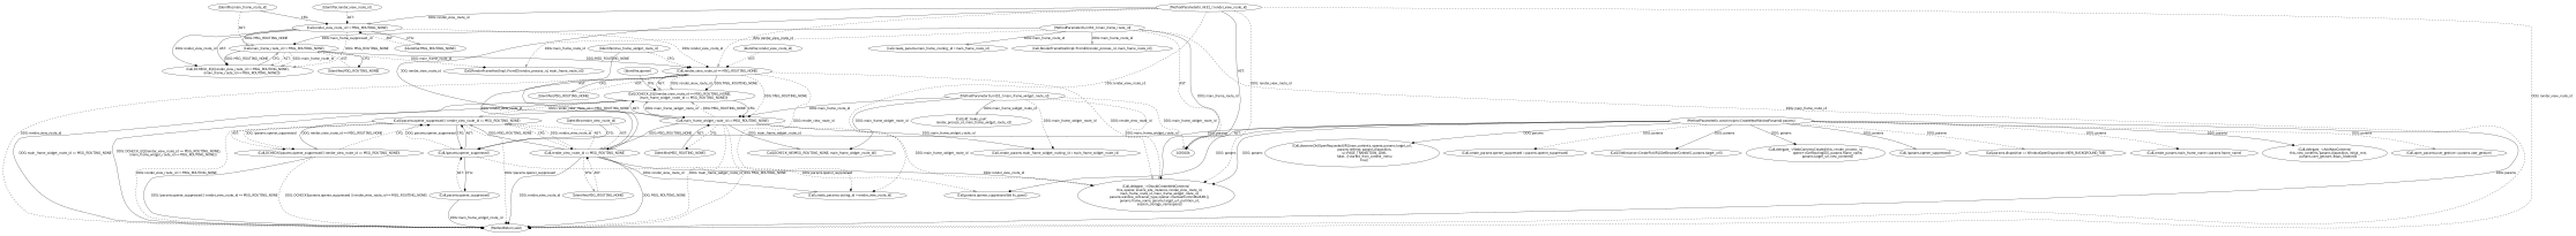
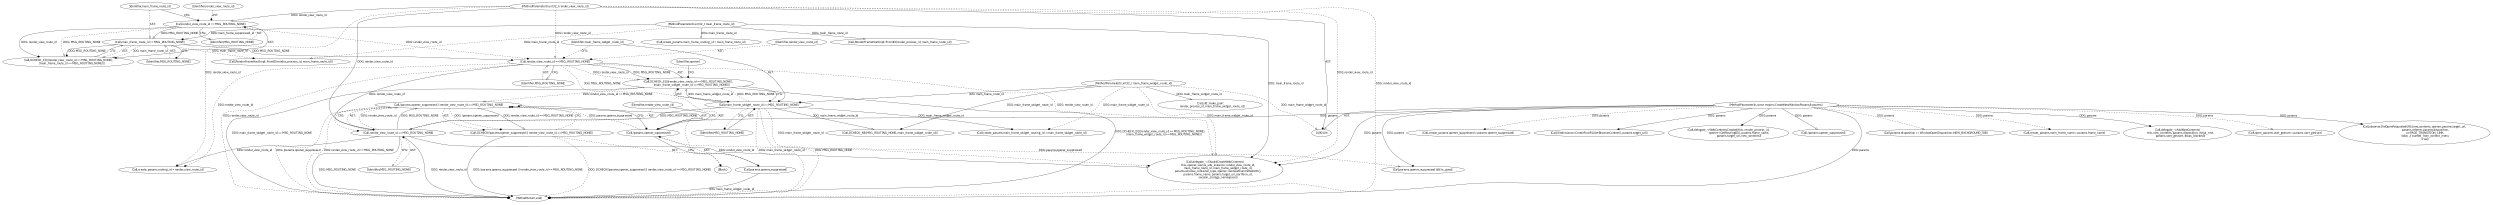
  digraph {
    fontname="IBM Plex Sans"
    node [fontname="IBM Plex Sans"]
    edge [arrowhead=onormal fontname="IBM Plex Sans" style=solid]
    n1 [label="(Call,!params.opener_suppressed || render_view_route_id == MSG_ROUTING_NONE)"]
    n2 [label="(Call,!params.opener_suppressed)"]
    n3 [label="(Call,render_view_route_id == MSG_ROUTING_NONE)"]
    n4 [label="(Call,DCHECK(!params.opener_suppressed || render_view_route_id == MSG_ROUTING_NONE))"]
    n5 [label="(MethodReturn,void)"]
    n6 [label="(Call,params.opener_suppressed)"]
    n7 [label="(Call,params.opener_suppressed && !is_guest)"]
    n8 [label="(Call,delegate_->ShouldCreateWebContents(\n          this, opener, source_site_instance, render_view_route_id,\n          main_frame_route_id, main_frame_widget_route_id,\n          params.window_container_type, opener->GetLastCommittedURL(),\n          params.frame_name, params.target_url, partition_id,\n          session_storage_namespace))"]
    n9 [label="(Call,create_params.routing_id = render_view_route_id)"]
    n10 [label="(Identifier,MSG_ROUTING_NONE)"]
+   n11 [label="(Block,)"]
    n12 [label="(MethodParameterIn,const mojom::CreateNewWindowParams& params)"]
    n13 [label="(Call,SiteInstance::CreateForURL(GetBrowserContext(), params.target_url))"]
    n14 [label="(Call,delegate_->WebContentsCreated(this, render_process_id,\n                                  opener->GetRoutingID(), params.frame_name,\n                                  params.target_url, new_contents))"]
    n15 [label="(Call,!params.opener_suppressed)"]
    n16 [label="(Call,params.disposition == WindowOpenDisposition::NEW_BACKGROUND_TAB)"]
    n17 [label="(Call,create_params.main_frame_name = params.frame_name)"]
    n18 [label="(Call,delegate_->AddNewContents(\n          this, new_contents, params.disposition, initial_rect,\n          params.user_gesture, &was_blocked))"]
    n19 [label="(Call,open_params.user_gesture = params.user_gesture)"]
    n20 [label="(Call,observer.DidOpenRequestedURL(new_contents, opener, params.target_url,\n                                   params.referrer, params.disposition,\n                                   ui::PAGE_TRANSITION_LINK,\n                                   false,  // started_from_context_menu\n                                   true))"]
    n21 [label="(Call,create_params.opener_suppressed = params.opener_suppressed)"]
    1000106
    n23 [label="(Call,DCHECK_EQ((render_view_route_id == MSG_ROUTING_NONE),\n            (main_frame_widget_route_id == MSG_ROUTING_NONE)))"]
    n24 [label="(Call,main_frame_widget_route_id == MSG_ROUTING_NONE)"]
    n25 [label="(Identifier,MSG_ROUTING_NONE)"]
    n26 [label="(Call,create_params.main_frame_widget_routing_id = main_frame_widget_route_id)"]
    n27 [label="(Call,DCHECK_NE(MSG_ROUTING_NONE, main_frame_widget_route_id))"]
    n28 [label="(Call,render_view_route_id == MSG_ROUTING_NONE)"]
    n29 [label="(Identifier,MSG_ROUTING_NONE)"]
    n30 [label="(Call,render_view_route_id == MSG_ROUTING_NONE)"]
    n31 [label="(Call,main_frame_route_id == MSG_ROUTING_NONE)"]
    n32 [label="(Identifier,MSG_ROUTING_NONE)"]
    n33 [label="(Call,DCHECK_EQ((render_view_route_id == MSG_ROUTING_NONE),\n            (main_frame_route_id == MSG_ROUTING_NONE)))"]
    n34 [label="(Identifier,MSG_ROUTING_NONE)"]
    n35 [label="(Call,RenderFrameHostImpl::FromID(render_process_id, main_frame_route_id))"]
    n36 [label="(MethodParameterIn,int32_t render_view_route_id)"]
    n37 [label="(MethodParameterIn,int32_t main_frame_route_id)"]
    n38 [label="(Call,create_params.main_frame_routing_id = main_frame_route_id)"]
    n39 [label="(Call,RenderFrameHostImpl::FromID(render_process_id, main_frame_route_id))"]
    n40 [label="(MethodParameterIn,int32_t main_frame_widget_route_id)"]
    n41 [label="(Call,std::make_pair(\n        render_process_id, main_frame_widget_route_id))"]
    n42 [label="(Identifier,render_view_route_id)"]
    n43 [label="(Identifier,render_view_route_id)"]
-   n44 [label="(Identifier,true_frame_widget_route_id)"]
+   n44 [label="(Identifier,main_frame_widget_route_id)"]
    n45 [label="(Identifier,main_frame_route_id)"]
    n46 [label="(Identifier,render_view_route_id)"]
    n47 [label="(Identifier,opener)"]
    n1 -> n2 [arrowhead=dot label="CFG: "]
    n1 -> n3 [arrowhead=dot label="CFG: " style=dashed]
    n1 -> n4 [arrowhead=diamond label="AST: " style=dashed]
    n1 -> n4 [arrowhead=diamond label="DDG: !params.opener_suppressed" style=dashed]
    n1 -> n4 [label="DDG: render_view_route_id == MSG_ROUTING_NONE"]
    n1 -> n5 [label="DDG: render_view_route_id == MSG_ROUTING_NONE" style=dashed]
    n1 -> n5 [arrowhead=dot label="DDG: !params.opener_suppressed" style=dashed]
    n2 -> n1 [arrowhead=diamond label="AST: "]
    n2 -> n1 [arrowhead=diamond label="DDG: params.opener_suppressed" style=dashed]
    n2 -> n6 [arrowhead=diamond label="CFG: "]
    n2 -> n7 [label="DDG: params.opener_suppressed" style=dashed]
    n3 -> n1 [label="AST: " style=dashed]
    n3 -> n1 [label="DDG: render_view_route_id" style=dashed]
    n3 -> n1 [label="DDG: MSG_ROUTING_NONE"]
    n3 -> n5 [arrowhead=dot label="DDG: render_view_route_id"]
    n3 -> n5 [arrowhead=dot label="DDG: MSG_ROUTING_NONE"]
    n3 -> n8 [label="DDG: render_view_route_id"]
    n3 -> n9 [label="DDG: render_view_route_id"]
    n3 -> n10 [label="CFG: " style=dashed]
    n4 -> n1 [arrowhead=diamond label="CFG: " style=dashed]
    n4 -> n5 [arrowhead=dot label="DDG: !params.opener_suppressed || render_view_route_id == MSG_ROUTING_NONE"]
    n4 -> n5 [label="DDG: DCHECK(!params.opener_suppressed || render_view_route_id == MSG_ROUTING_NONE)" style=dashed]
+   n4 -> n11 [arrowhead=dot label="AST: " style=dashed]
    n6 -> n2 [arrowhead=diamond label="AST: " style=dashed]
    n6 -> n5 [label="DDG: main_frame_widget_route_id"]
    n10 -> n3 [arrowhead=dot label="AST: " style=dashed]
    n12 -> n2 [label="DDG: params"]
    n12 -> n5 [label="DDG: params"]
    n12 -> n7 [arrowhead=dot label="DDG: params"]
    n12 -> n8 [arrowhead=dot label="DDG: params"]
    n12 -> n13 [arrowhead=diamond label="DDG: params"]
    n12 -> n14 [arrowhead=diamond label="DDG: params"]
    n12 -> n15 [label="DDG: params"]
    n12 -> n16 [label="DDG: params" style=dashed]
    n12 -> n17 [arrowhead=diamond label="DDG: params" style=dashed]
    n12 -> n18 [arrowhead=dot label="DDG: params"]
    n12 -> n19 [label="DDG: params" style=dashed]
    n12 -> n20 [arrowhead=diamond label="DDG: params"]
    n12 -> n21 [arrowhead=diamond label="DDG: params" style=dashed]
    n12 -> 1000106 [label="AST: "]
    n23 -> n1 [label="DDG: render_view_route_id == MSG_ROUTING_NONE" style=dashed]
    n23 -> n5 [label="DDG: main_frame_widget_route_id == MSG_ROUTING_NONE"]
    n23 -> n5 [arrowhead=diamond label="DDG: DCHECK_EQ((render_view_route_id == MSG_ROUTING_NONE),\n            (main_frame_widget_route_id == MSG_ROUTING_NONE))"]
+   n23 -> n11 [label="AST: " style=dashed]
    n23 -> n24 [arrowhead=dot label="CFG: "]
    n24 -> n3 [label="DDG: MSG_ROUTING_NONE"]
    n24 -> n5 [arrowhead=dot label="DDG: main_frame_widget_route_id" style=dashed]
    n24 -> n5 [arrowhead=diamond label="DDG: MSG_ROUTING_NONE" style=dashed]
    n24 -> n8 [arrowhead=diamond label="DDG: main_frame_widget_route_id" style=dashed]
    n24 -> n23 [arrowhead=dot label="AST: "]
    n24 -> n23 [label="DDG: main_frame_widget_route_id"]
    n24 -> n23 [label="DDG: MSG_ROUTING_NONE" style=dashed]
    n24 -> n25 [arrowhead=dot label="CFG: " style=dashed]
    n24 -> n26 [arrowhead=dot label="DDG: main_frame_widget_route_id"]
    n24 -> n27 [label="DDG: main_frame_widget_route_id"]
    n25 -> n24 [arrowhead=dot label="AST: "]
    n28 -> n3 [arrowhead=dot label="DDG: render_view_route_id"]
    n28 -> n5 [arrowhead=diamond label="DDG: render_view_route_id" style=dashed]
    n28 -> n8 [label="DDG: render_view_route_id" style=dashed]
    n28 -> n9 [arrowhead=diamond label="DDG: render_view_route_id" style=dashed]
    n28 -> n23 [label="AST: "]
    n28 -> n23 [label="DDG: render_view_route_id" style=dashed]
    n28 -> n23 [arrowhead=diamond label="DDG: MSG_ROUTING_NONE"]
    n28 -> n24 [arrowhead=diamond label="DDG: MSG_ROUTING_NONE" style=dashed]
    n28 -> n29 [label="CFG: "]
    n29 -> n28 [label="AST: " style=dashed]
    n30 -> n28 [arrowhead=dot label="DDG: render_view_route_id" style=dashed]
    n30 -> n31 [label="DDG: MSG_ROUTING_NONE"]
    n30 -> n32 [label="CFG: "]
    n30 -> n33 [arrowhead=diamond label="AST: "]
    n30 -> n33 [arrowhead=diamond label="DDG: render_view_route_id"]
    n30 -> n33 [label="DDG: MSG_ROUTING_NONE" style=dashed]
    n31 -> n28 [arrowhead=dot label="DDG: MSG_ROUTING_NONE"]
    n31 -> n33 [label="AST: " style=dashed]
    n31 -> n33 [label="DDG: main_frame_route_id" style=dashed]
    n31 -> n33 [arrowhead=dot label="DDG: MSG_ROUTING_NONE"]
    n31 -> n34 [arrowhead=dot label="CFG: "]
    n31 -> n35 [arrowhead=diamond label="DDG: main_frame_route_id" style=dashed]
    n32 -> n30 [arrowhead=diamond label="AST: " style=dashed]
    n33 -> n31 [label="CFG: "]
    n34 -> n31 [label="AST: " style=dashed]
    n36 -> n3 [label="DDG: render_view_route_id"]
    n36 -> n5 [arrowhead=dot label="DDG: render_view_route_id" style=dashed]
    n36 -> n8 [arrowhead=diamond label="DDG: render_view_route_id" style=dashed]
    n36 -> n9 [arrowhead=diamond label="DDG: render_view_route_id" style=dashed]
    n36 -> 1000106 [arrowhead=dot label="AST: "]
    n36 -> n28 [label="DDG: render_view_route_id" style=dashed]
    n36 -> n30 [label="DDG: render_view_route_id"]
-   n37 -> n5 [arrowhead=dot label="DDG: main_frame_route_id" style=dashed]
    n37 -> n8 [arrowhead=diamond label="DDG: main_frame_route_id"]
-   n37 -> 1000106 [arrowhead=diamond label="AST: " style=dashed]
    n37 -> n31 [arrowhead=dot label="DDG: main_frame_suppressed_id"]
    n37 -> n35 [label="DDG: main_frame_route_id" style=dashed]
    n37 -> n38 [label="DDG: main_frame_route_id"]
    n37 -> n39 [label="DDG: main_frame_route_id"]
    n40 -> n8 [label="DDG: main_frame_widget_route_id" style=dashed]
    n40 -> 1000106 [label="DDG: main_frame_widget_route_id" style=dashed]
    n40 -> n24 [arrowhead=dot label="DDG: main_frame_route_id"]
    n40 -> n26 [arrowhead=diamond label="DDG: main_frame_widget_route_id" style=dashed]
    n40 -> n27 [arrowhead=diamond label="DDG: main_frame_widget_route_id"]
    n40 -> n41 [label="DDG: main_frame_widget_route_id"]
    n42 -> n28 [arrowhead=diamond label="AST: " style=dashed]
    n43 -> n2 [arrowhead=diamond label="CFG: "]
    n43 -> n3 [label="AST: " style=dashed]
    n44 -> n24 [arrowhead=dot label="AST: "]
    n44 -> n28 [arrowhead=diamond label="CFG: " style=dashed]
    n45 -> n30 [arrowhead=dot label="CFG: "]
    n45 -> n31 [label="AST: " style=dashed]
    n46 -> n30 [arrowhead=diamond label="AST: " style=dashed]
    n47 -> n23 [arrowhead=dot label="CFG: "]
  }
